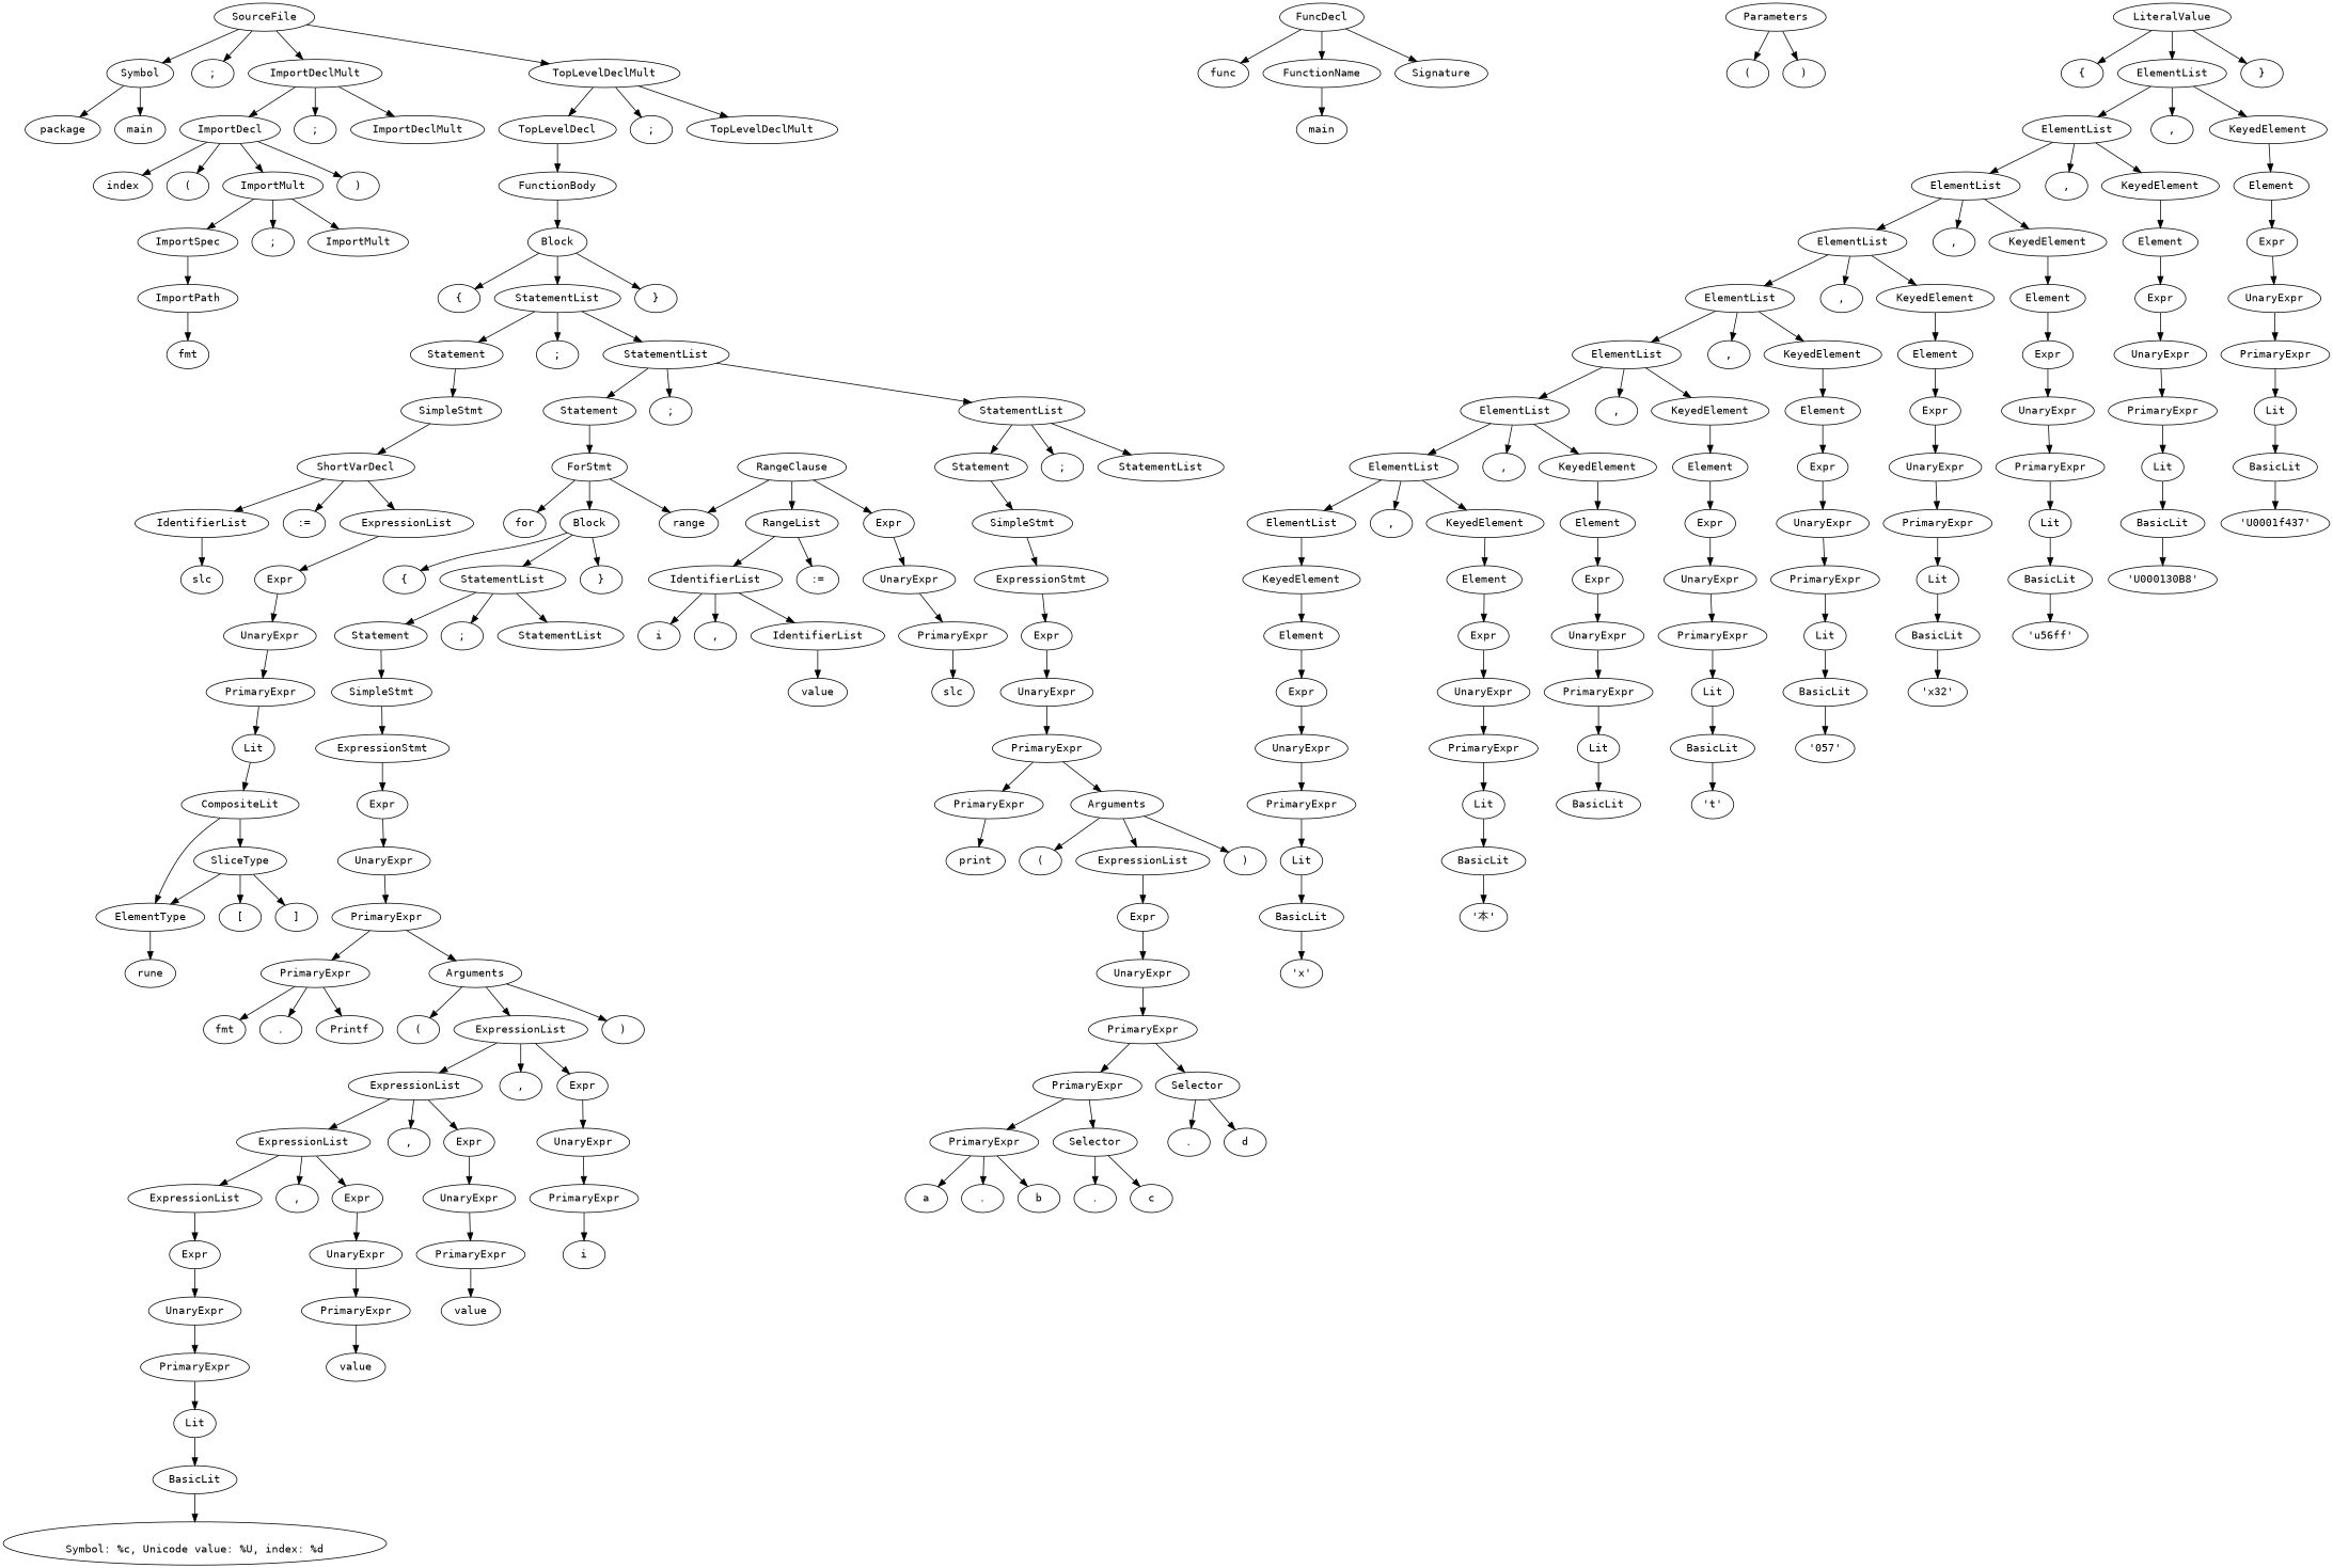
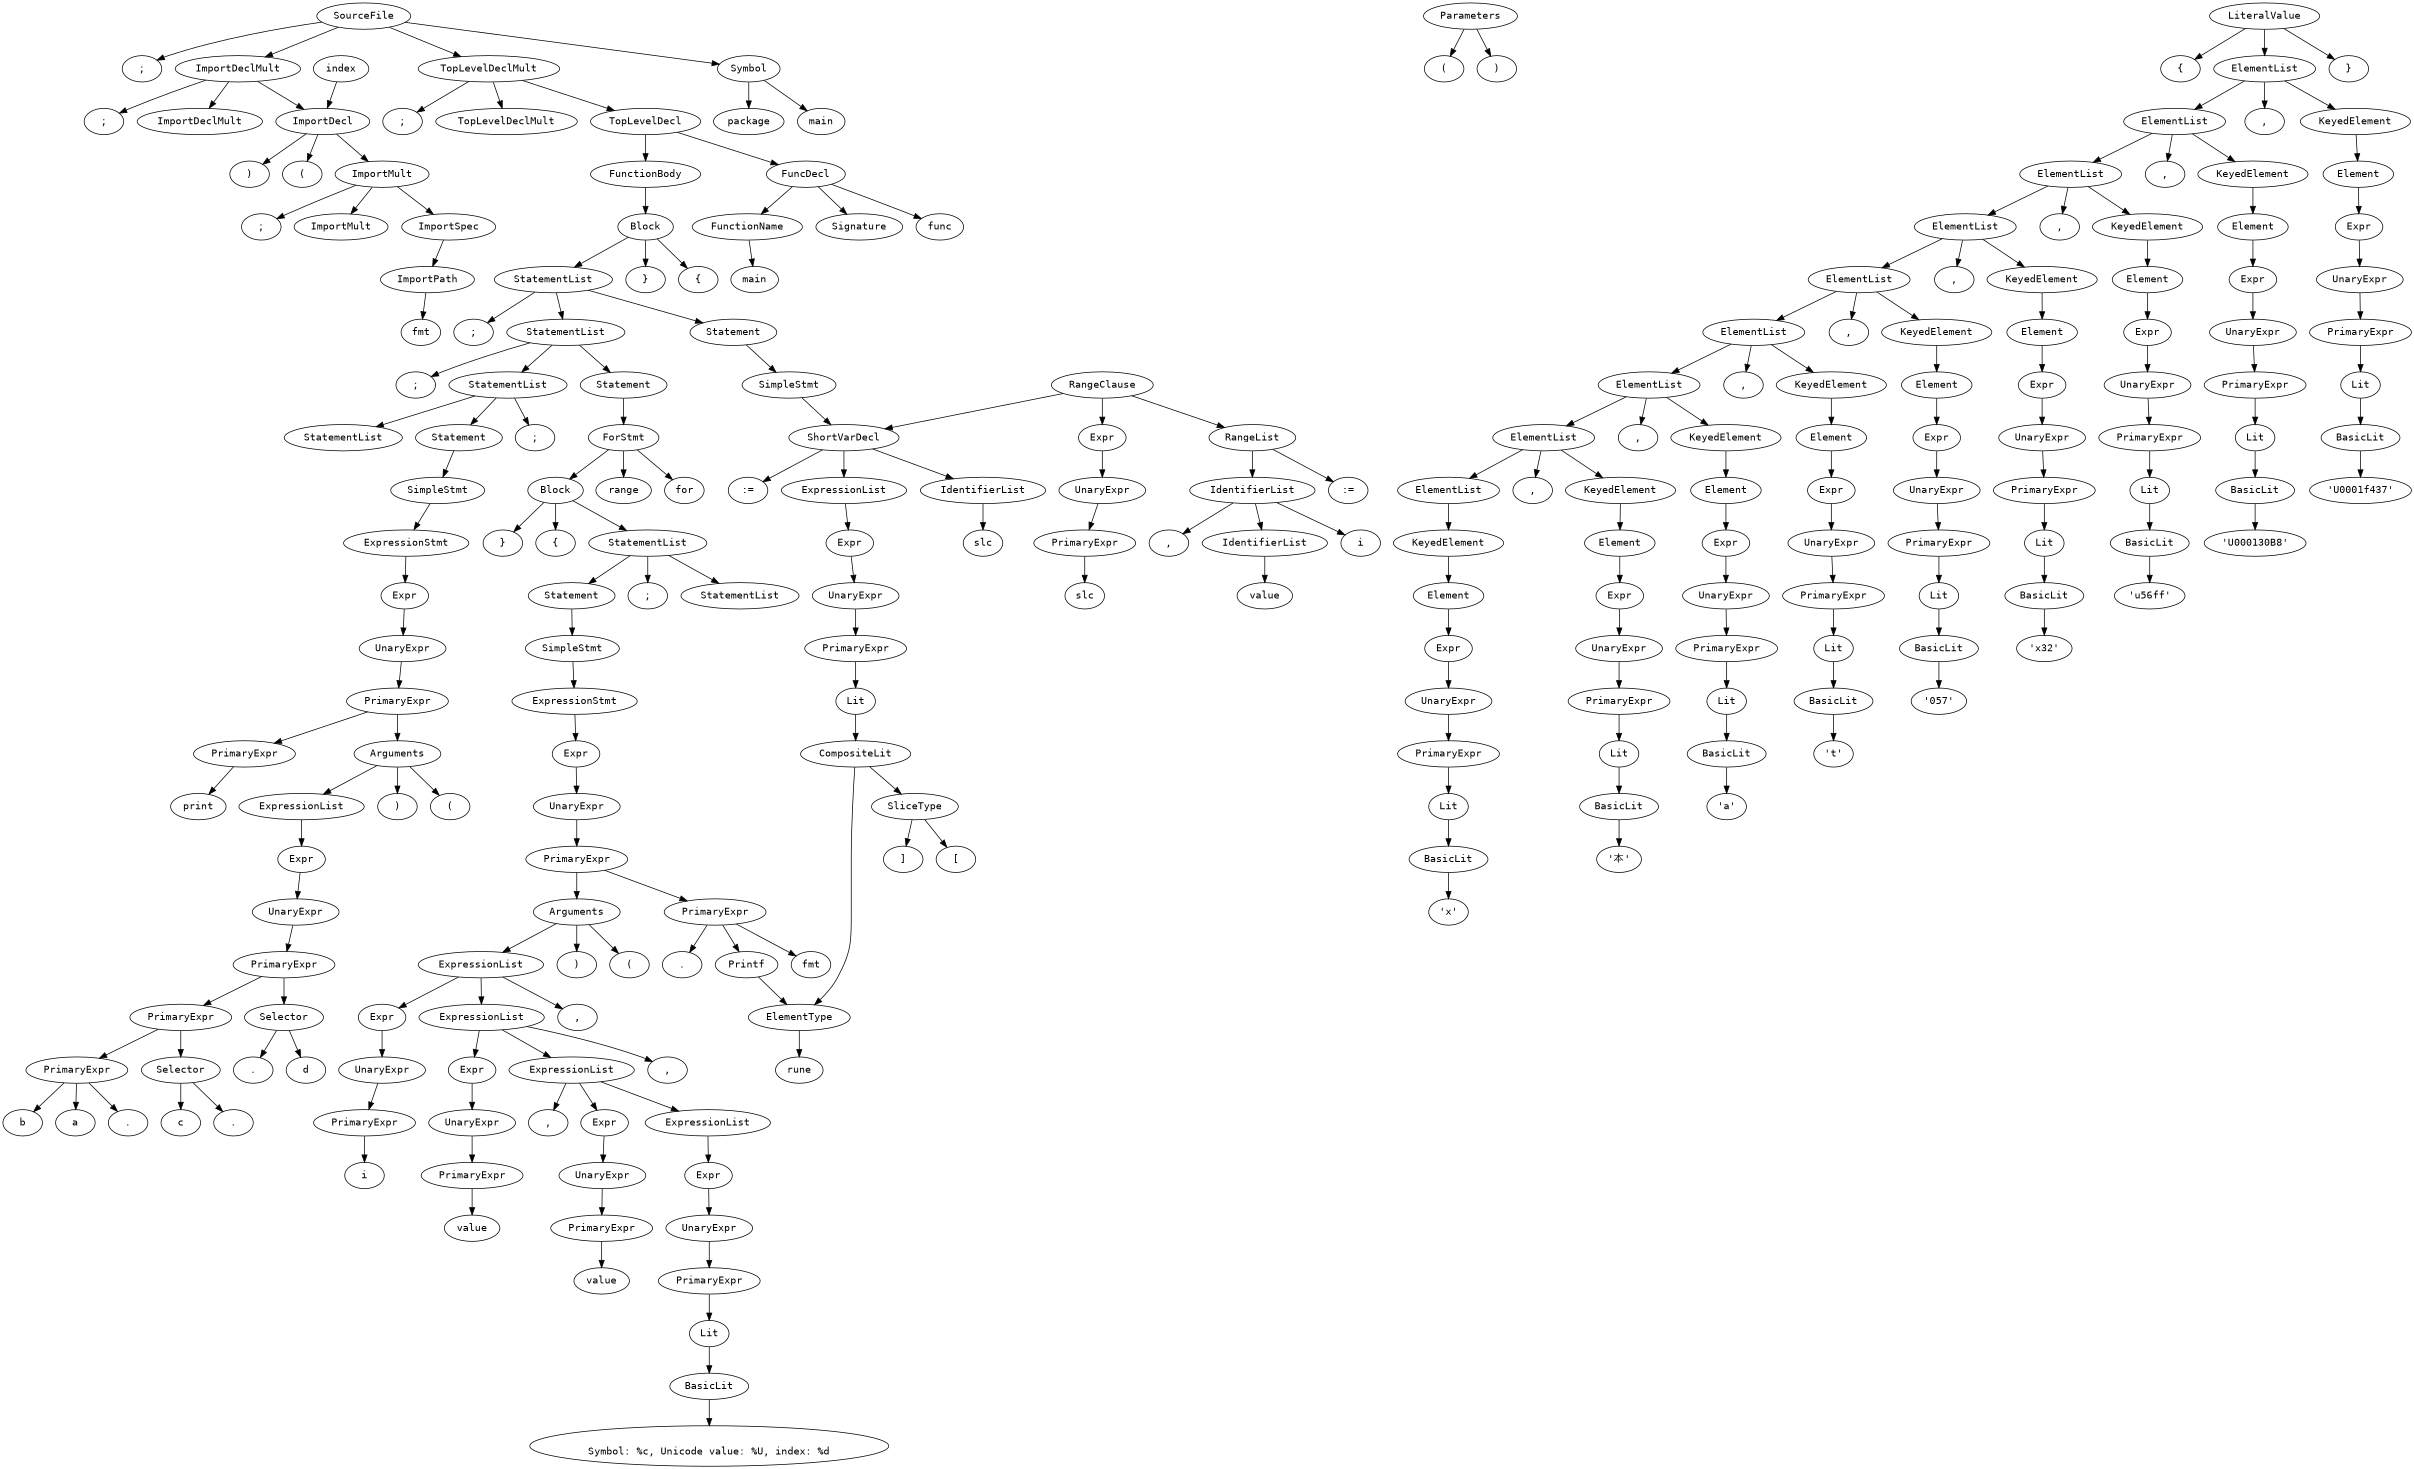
  digraph {
    fontname="DejaVu Sans Mono"
    node [fontname="DejaVu Sans Mono"]
    edge [fontname="DejaVu Sans Mono"]
    n1 [label=SourceFile]
    n2 [label=Symbol]
    n3 [label=";"]
    n4 [label=ImportDeclMult]
    n5 [label=TopLevelDeclMult]
    n6 [label=package]
    n7 [label=main]
    n8 [label=ImportDecl]
    n9 [label=";"]
    n10 [label=ImportDeclMult]
    n11 [label=TopLevelDecl]
    n12 [label=";"]
    n13 [label=TopLevelDeclMult]
    n14 [label=index]
    n15 [label="("]
    n16 [label=ImportMult]
    n17 [label=")"]
    n18 [label=ImportSpec]
    n19 [label=";"]
    n20 [label=ImportMult]
    n21 [label=ImportPath]
    n22 [label=fmt]
    n23 [label=FuncDecl]
    n24 [label=FunctionBody]
    n25 [label=func]
    n26 [label=FunctionName]
    n27 [label=Signature]
    n28 [label=main]
    n29 [label=Block]
    n30 [label=Parameters]
    n31 [label="("]
    n32 [label=")"]
    n33 [label="{"]
    n34 [label=StatementList]
    n35 [label="}"]
    n36 [label=Statement]
    n37 [label=";"]
    n38 [label=StatementList]
    n39 [label=SimpleStmt]
    n40 [label=Statement]
    n41 [label=";"]
    n42 [label=StatementList]
    n43 [label=ShortVarDecl]
    n44 [label=IdentifierList]
    n45 [label=":="]
    n46 [label=ExpressionList]
    n47 [label=slc]
    n48 [label=Expr]
    n49 [label=UnaryExpr]
    n50 [label=PrimaryExpr]
    n51 [label=Lit]
    n52 [label=CompositeLit]
    n53 [label=SliceType]
    n54 [label=ElementType]
    n55 [label="["]
    n56 [label="]"]
    n57 [label=LiteralValue]
    n58 [label="{"]
    n59 [label=ElementList]
    n60 [label="}"]
    n61 [label=rune]
    n62 [label=ElementList]
    n63 [label=","]
    n64 [label=KeyedElement]
    n65 [label=ElementList]
    n66 [label=","]
    n67 [label=KeyedElement]
    n68 [label=Element]
    n69 [label=ElementList]
    n70 [label=","]
    n71 [label=KeyedElement]
    n72 [label=Element]
    n73 [label=ElementList]
    n74 [label=","]
    n75 [label=KeyedElement]
    n76 [label=Element]
    n77 [label=ElementList]
    n78 [label=","]
    n79 [label=KeyedElement]
    n80 [label=Element]
    n81 [label=ElementList]
    n82 [label=","]
    n83 [label=KeyedElement]
    n84 [label=Element]
    n85 [label=ElementList]
    n86 [label=","]
    n87 [label=KeyedElement]
    n88 [label=Element]
    n89 [label=ElementList]
    n90 [label=","]
    n91 [label=KeyedElement]
    n92 [label=Element]
    n93 [label=KeyedElement]
    n94 [label=Element]
    n95 [label=Element]
    n96 [label=Expr]
    n97 [label=UnaryExpr]
    n98 [label=PrimaryExpr]
    n99 [label=Lit]
    n100 [label=BasicLit]
    n101 [label="'x'"]
    n102 [label=Expr]
    n103 [label=UnaryExpr]
    n104 [label=PrimaryExpr]
    n105 [label=Lit]
    n106 [label=BasicLit]
    n107 [label="'本'"]
    n108 [label=Expr]
    n109 [label=UnaryExpr]
    n110 [label=PrimaryExpr]
    n111 [label=Lit]
    n112 [label=BasicLit]
+   n113 [label="'\a'"]
    n114 [label=Expr]
    n115 [label=UnaryExpr]
    n116 [label=PrimaryExpr]
    n117 [label=Lit]
    n118 [label=BasicLit]
    n119 [label="'\t'"]
    n120 [label=Expr]
    n121 [label=UnaryExpr]
    n122 [label=PrimaryExpr]
    n123 [label=Lit]
    n124 [label=BasicLit]
    n125 [label="'\057'"]
    n126 [label=Expr]
    n127 [label=UnaryExpr]
    n128 [label=PrimaryExpr]
    n129 [label=Lit]
    n130 [label=BasicLit]
    n131 [label="'\x32'"]
    n132 [label=Expr]
    n133 [label=UnaryExpr]
    n134 [label=PrimaryExpr]
    n135 [label=Lit]
    n136 [label=BasicLit]
    n137 [label="'\u56ff'"]
    n138 [label=Expr]
    n139 [label=UnaryExpr]
    n140 [label=PrimaryExpr]
    n141 [label=Lit]
    n142 [label=BasicLit]
    n143 [label="'\U000130B8'"]
    n144 [label=Expr]
    n145 [label=UnaryExpr]
    n146 [label=PrimaryExpr]
    n147 [label=Lit]
    n148 [label=BasicLit]
    n149 [label="'\U0001f437'"]
    n150 [label=ForStmt]
    n151 [label=Statement]
    n152 [label=";"]
    n153 [label=StatementList]
    n154 [label=for]
    n155 [label=Block]
    n156 [label=range]
    n157 [label=RangeClause]
    n158 [label=RangeList]
    n159 [label=Expr]
    n160 [label="{"]
    n161 [label=StatementList]
    n162 [label="}"]
    n163 [label=IdentifierList]
    n164 [label=":="]
    n165 [label=UnaryExpr]
    n166 [label=i]
    n167 [label=","]
    n168 [label=IdentifierList]
    n169 [label=value]
    n170 [label=PrimaryExpr]
    n171 [label=slc]
    n172 [label=Statement]
    n173 [label=";"]
    n174 [label=StatementList]
    n175 [label=SimpleStmt]
    n176 [label=ExpressionStmt]
    n177 [label=Expr]
    n178 [label=UnaryExpr]
    n179 [label=PrimaryExpr]
    n180 [label=PrimaryExpr]
    n181 [label=Arguments]
    n182 [label=fmt]
    n183 [label="."]
    n184 [label=Printf]
    n185 [label="("]
    n186 [label=ExpressionList]
    n187 [label=")"]
    n188 [label=ExpressionList]
    n189 [label=","]
    n190 [label=Expr]
    n191 [label=ExpressionList]
    n192 [label=","]
    n193 [label=Expr]
    n194 [label=UnaryExpr]
    n195 [label=ExpressionList]
    n196 [label=","]
    n197 [label=Expr]
    n198 [label=UnaryExpr]
    n199 [label=Expr]
    n200 [label=UnaryExpr]
    n201 [label=UnaryExpr]
    n202 [label=PrimaryExpr]
    n203 [label=Lit]
    n204 [label=BasicLit]
    n205 [label="\nSymbol: %c, Unicode value: %U, index: %d"]
    n206 [label=PrimaryExpr]
    n207 [label=value]
    n208 [label=PrimaryExpr]
    n209 [label=value]
    n210 [label=PrimaryExpr]
    n211 [label=i]
    n212 [label=SimpleStmt]
    n213 [label=ExpressionStmt]
    n214 [label=Expr]
    n215 [label=UnaryExpr]
    n216 [label=PrimaryExpr]
    n217 [label=PrimaryExpr]
    n218 [label=Arguments]
    n219 [label=print]
    n220 [label="("]
    n221 [label=ExpressionList]
    n222 [label=")"]
    n223 [label=Expr]
    n224 [label=UnaryExpr]
    n225 [label=PrimaryExpr]
    n226 [label=PrimaryExpr]
    n227 [label=Selector]
    n228 [label=PrimaryExpr]
    n229 [label=Selector]
    n230 [label="."]
    n231 [label=d]
    n232 [label=a]
    n233 [label="."]
    n234 [label=b]
    n235 [label="."]
    n236 [label=c]
    n1 -> n2
    n1 -> n3
    n1 -> n4
    n1 -> n5
    n2 -> n6
    n2 -> n7
    n4 -> n8
    n4 -> n9
    n4 -> n10
    n5 -> n11
    n5 -> n12
    n5 -> n13
-   n8 -> n14
+   n14 -> n8
    n8 -> n15
    n8 -> n16
    n8 -> n17
+   n11 -> n23
    n11 -> n24
    n16 -> n18
    n16 -> n19
    n16 -> n20
    n18 -> n21
    n21 -> n22
    n23 -> n25
    n23 -> n26
    n23 -> n27
    n24 -> n29
    n26 -> n28
    n29 -> n33
    n29 -> n34
    n29 -> n35
    n30 -> n31
    n30 -> n32
    n34 -> n36
    n34 -> n37
    n34 -> n38
    n36 -> n39
    n38 -> n40
    n38 -> n41
    n38 -> n42
    n39 -> n43
    n40 -> n150
    n42 -> n151
    n42 -> n152
    n42 -> n153
    n43 -> n44
    n43 -> n45
    n43 -> n46
    n44 -> n47
    n46 -> n48
    n48 -> n49
    n49 -> n50
    n50 -> n51
    n51 -> n52
    n52 -> n53
    n52 -> n54
-   n53 -> n54
+   n184 -> n54
    n53 -> n55
    n53 -> n56
    n54 -> n61
    n57 -> n58
    n57 -> n59
    n57 -> n60
    n59 -> n62
    n59 -> n63
    n59 -> n64
    n62 -> n65
    n62 -> n66
    n62 -> n67
    n64 -> n68
    n65 -> n69
    n65 -> n70
    n65 -> n71
    n67 -> n72
    n68 -> n144
    n69 -> n73
    n69 -> n74
    n69 -> n75
    n71 -> n76
    n72 -> n138
    n73 -> n77
    n73 -> n78
    n73 -> n79
    n75 -> n80
    n76 -> n132
    n77 -> n81
    n77 -> n82
    n77 -> n83
    n79 -> n84
    n80 -> n126
    n81 -> n85
    n81 -> n86
    n81 -> n87
    n83 -> n88
    n84 -> n120
    n85 -> n89
    n85 -> n90
    n85 -> n91
    n87 -> n92
    n88 -> n114
    n89 -> n93
    n91 -> n94
    n92 -> n108
    n93 -> n95
    n94 -> n102
    n95 -> n96
    n96 -> n97
    n97 -> n98
    n98 -> n99
    n99 -> n100
    n100 -> n101
    n102 -> n103
    n103 -> n104
    n104 -> n105
    n105 -> n106
    n106 -> n107
    n108 -> n109
    n109 -> n110
    n110 -> n111
    n111 -> n112
+   n112 -> n113
    n114 -> n115
    n115 -> n116
    n116 -> n117
    n117 -> n118
    n118 -> n119
    n120 -> n121
    n121 -> n122
    n122 -> n123
    n123 -> n124
    n124 -> n125
    n126 -> n127
    n127 -> n128
    n128 -> n129
    n129 -> n130
    n130 -> n131
    n132 -> n133
    n133 -> n134
    n134 -> n135
    n135 -> n136
    n136 -> n137
    n138 -> n139
    n139 -> n140
    n140 -> n141
    n141 -> n142
    n142 -> n143
    n144 -> n145
    n145 -> n146
    n146 -> n147
    n147 -> n148
    n148 -> n149
    n150 -> n154
    n150 -> n155
    n150 -> n156
    n151 -> n212
    n155 -> n160
    n155 -> n161
    n155 -> n162
-   n157 -> n156
+   n157 -> n43
    n157 -> n158
    n157 -> n159
    n158 -> n163
    n158 -> n164
    n159 -> n165
    n161 -> n172
    n161 -> n173
    n161 -> n174
    n163 -> n166
    n163 -> n167
    n163 -> n168
    n165 -> n170
    n168 -> n169
    n170 -> n171
    n172 -> n175
    n175 -> n176
    n176 -> n177
    n177 -> n178
    n178 -> n179
    n179 -> n180
    n179 -> n181
    n180 -> n182
    n180 -> n183
    n180 -> n184
    n181 -> n185
    n181 -> n186
    n181 -> n187
    n186 -> n188
    n186 -> n189
    n186 -> n190
    n188 -> n191
    n188 -> n192
    n188 -> n193
    n190 -> n194
    n191 -> n195
    n191 -> n196
    n191 -> n197
    n193 -> n198
    n194 -> n210
    n195 -> n199
    n197 -> n200
    n198 -> n208
    n199 -> n201
    n200 -> n206
    n201 -> n202
    n202 -> n203
    n203 -> n204
    n204 -> n205
    n206 -> n207
    n208 -> n209
    n210 -> n211
    n212 -> n213
    n213 -> n214
    n214 -> n215
    n215 -> n216
    n216 -> n217
    n216 -> n218
    n217 -> n219
    n218 -> n220
    n218 -> n221
    n218 -> n222
    n221 -> n223
    n223 -> n224
    n224 -> n225
    n225 -> n226
    n225 -> n227
    n226 -> n228
    n226 -> n229
    n227 -> n230
    n227 -> n231
    n228 -> n232
    n228 -> n233
    n228 -> n234
    n229 -> n235
    n229 -> n236
  }
